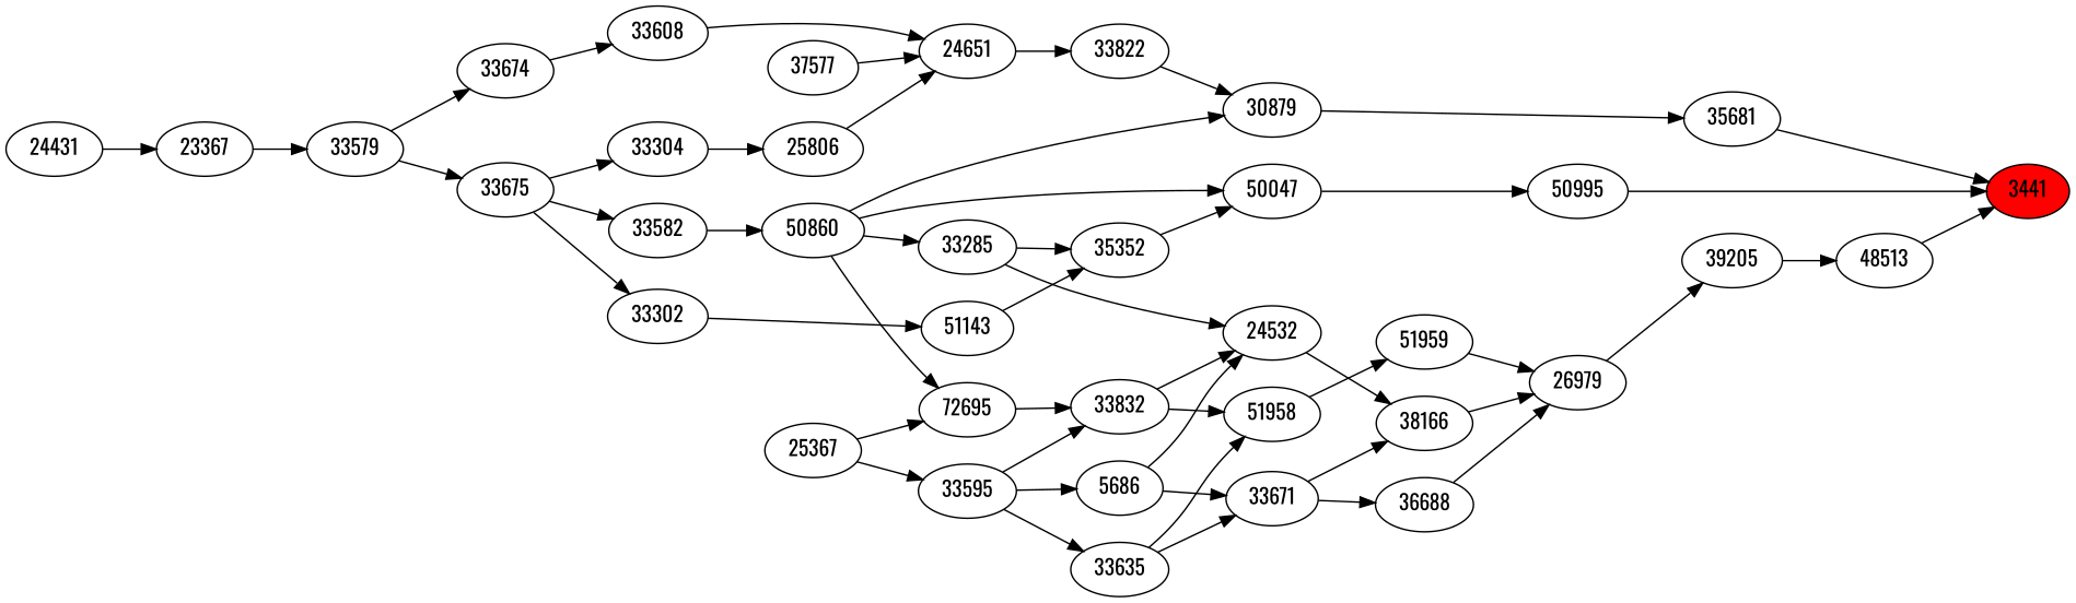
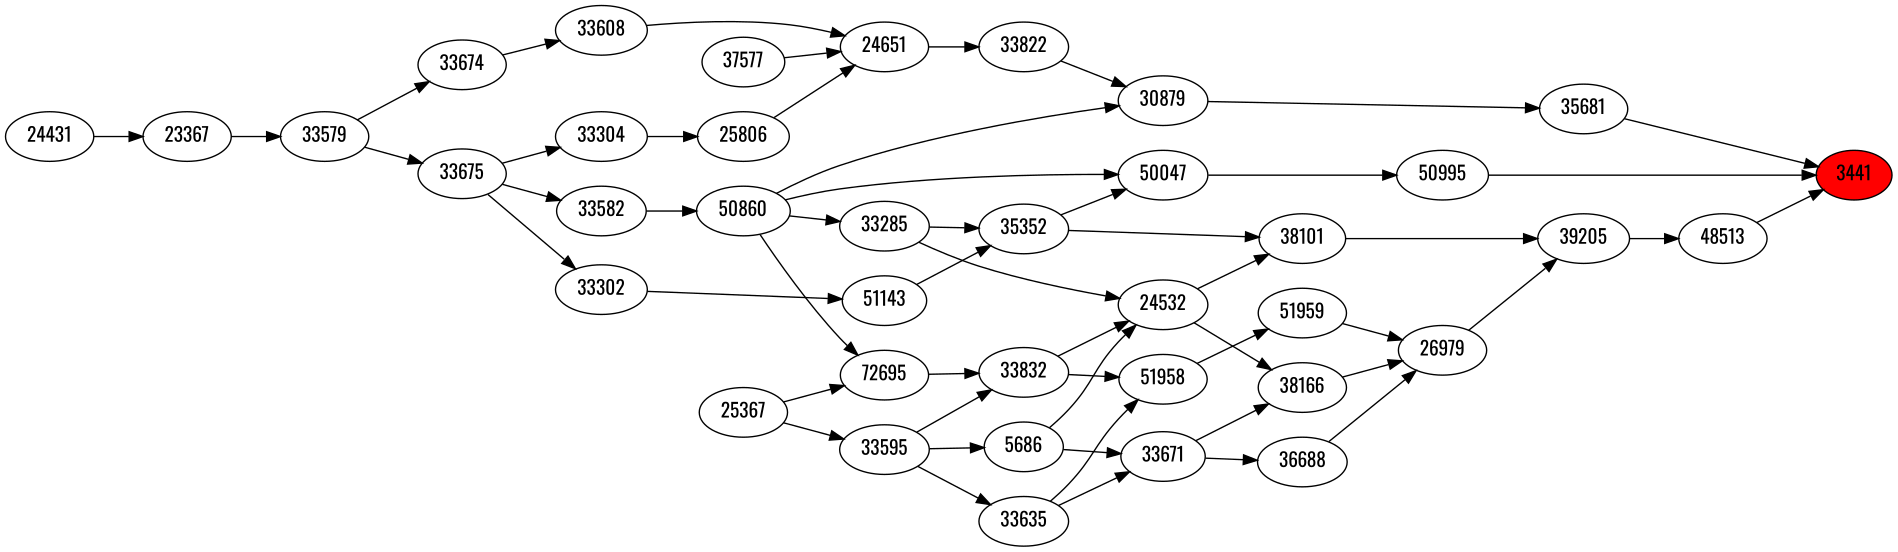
  strict digraph {
    fontname=Oswald
    rankdir=LR
    node [fontname=Oswald]
    edge [fontname=Oswald]
    n1 [fillcolor=red label=3441 style=filled]
    n2 [label=48513]
    n3 [label=35681]
    n4 [label=50995]
    n5 [label=39205]
    n6 [label=30879]
    n7 [label=50047]
+   n8 [label=38101]
    n9 [label=26979]
    n10 [label=33822]
    n11 [label=35352]
    n12 [label=50860]
    n13 [label=33285]
    n14 [label=72695]
    n15 [label=24532]
    n16 [label=33832]
    n17 [label=38166]
    n18 [label=36688]
    n19 [label=51959]
    n20 [label=24651]
    n21 [label=51143]
    n22 [label=33582]
    n23 [label=5686]
    n24 [label=33671]
    n25 [label=51958]
    n26 [label=25806]
    n27 [label=33608]
    n28 [label=37577]
    n29 [label=33302]
    n30 [label=33675]
    n31 [label=33304]
    n32 [label=33595]
    n33 [label=33635]
    n34 [label=33674]
    n35 [label=25367]
    n36 [label=33579]
    n37 [label=23367]
    n38 [label=24431]
    n2 -> n1
    n3 -> n1
    n4 -> n1
    n5 -> n2
    n6 -> n3
    n7 -> n4
+   n8 -> n5
    n9 -> n5
    n10 -> n6
    n11 -> n7
+   n11 -> n8
    n12 -> n6
    n12 -> n7
    n12 -> n13
    n12 -> n14
    n13 -> n11
    n13 -> n15
    n14 -> n16
+   n15 -> n8
    n15 -> n17
    n16 -> n15
    n16 -> n25
    n17 -> n9
    n18 -> n9
    n19 -> n9
    n20 -> n10
    n21 -> n11
    n22 -> n12
    n23 -> n15
    n23 -> n24
    n24 -> n17
    n24 -> n18
    n25 -> n19
    n26 -> n20
    n27 -> n20
    n28 -> n20
    n29 -> n21
    n30 -> n22
    n30 -> n29
    n30 -> n31
    n31 -> n26
    n32 -> n16
    n32 -> n23
    n32 -> n33
    n33 -> n24
    n33 -> n25
    n34 -> n27
    n35 -> n14
    n35 -> n32
    n36 -> n30
    n36 -> n34
    n37 -> n36
    n38 -> n37
  }
